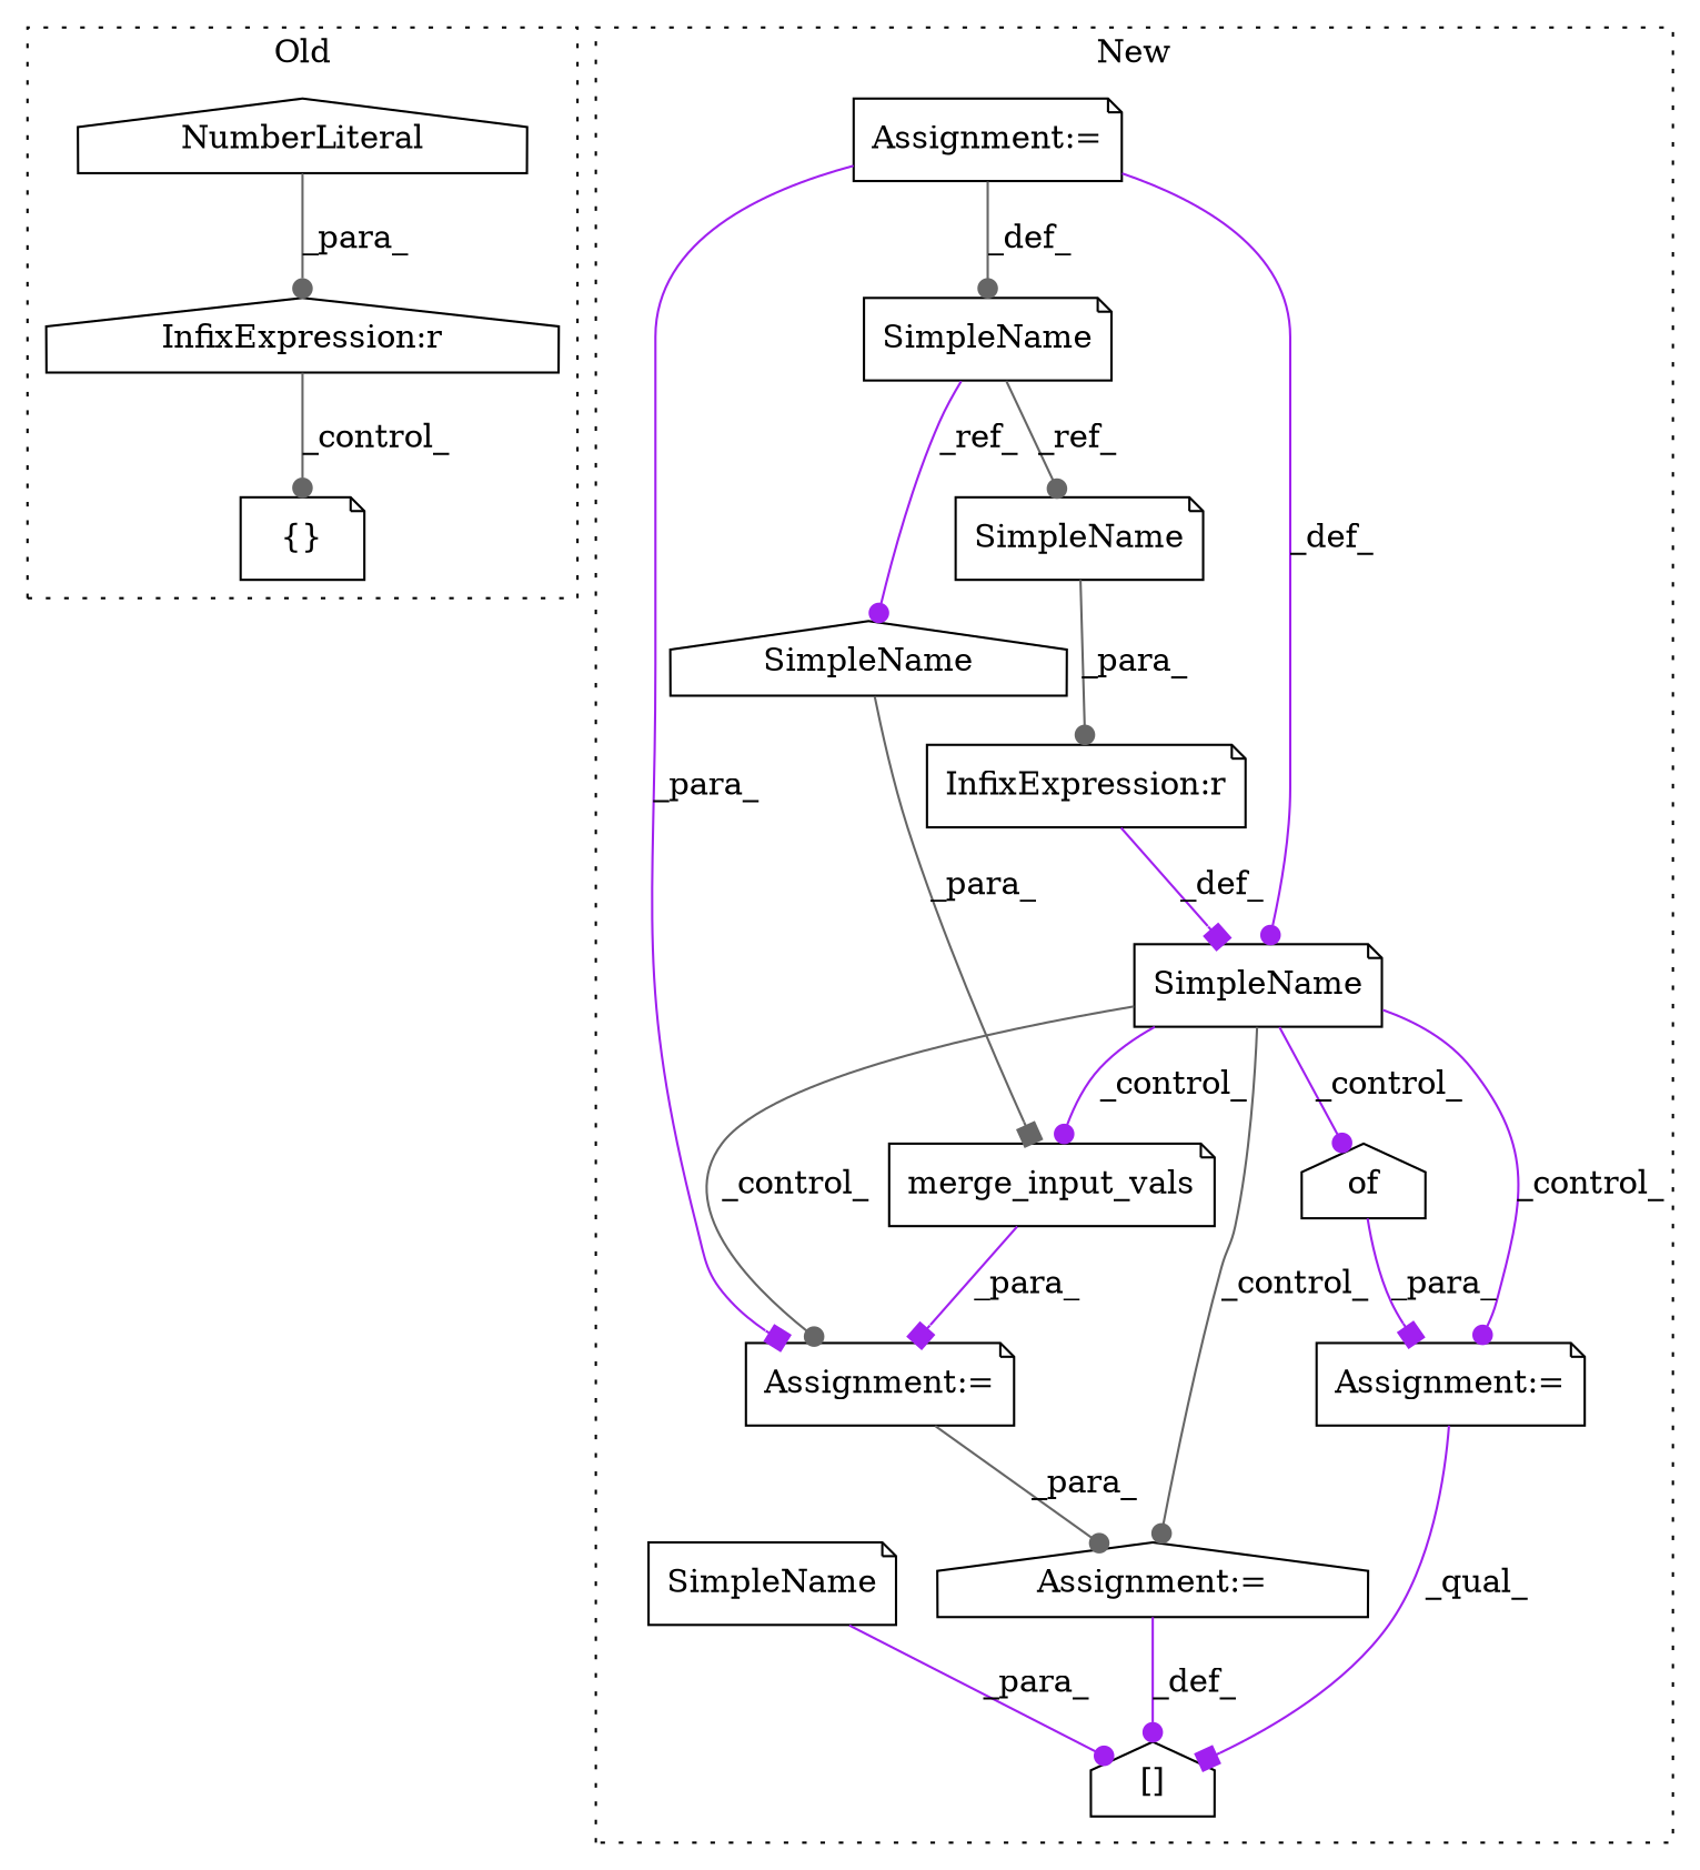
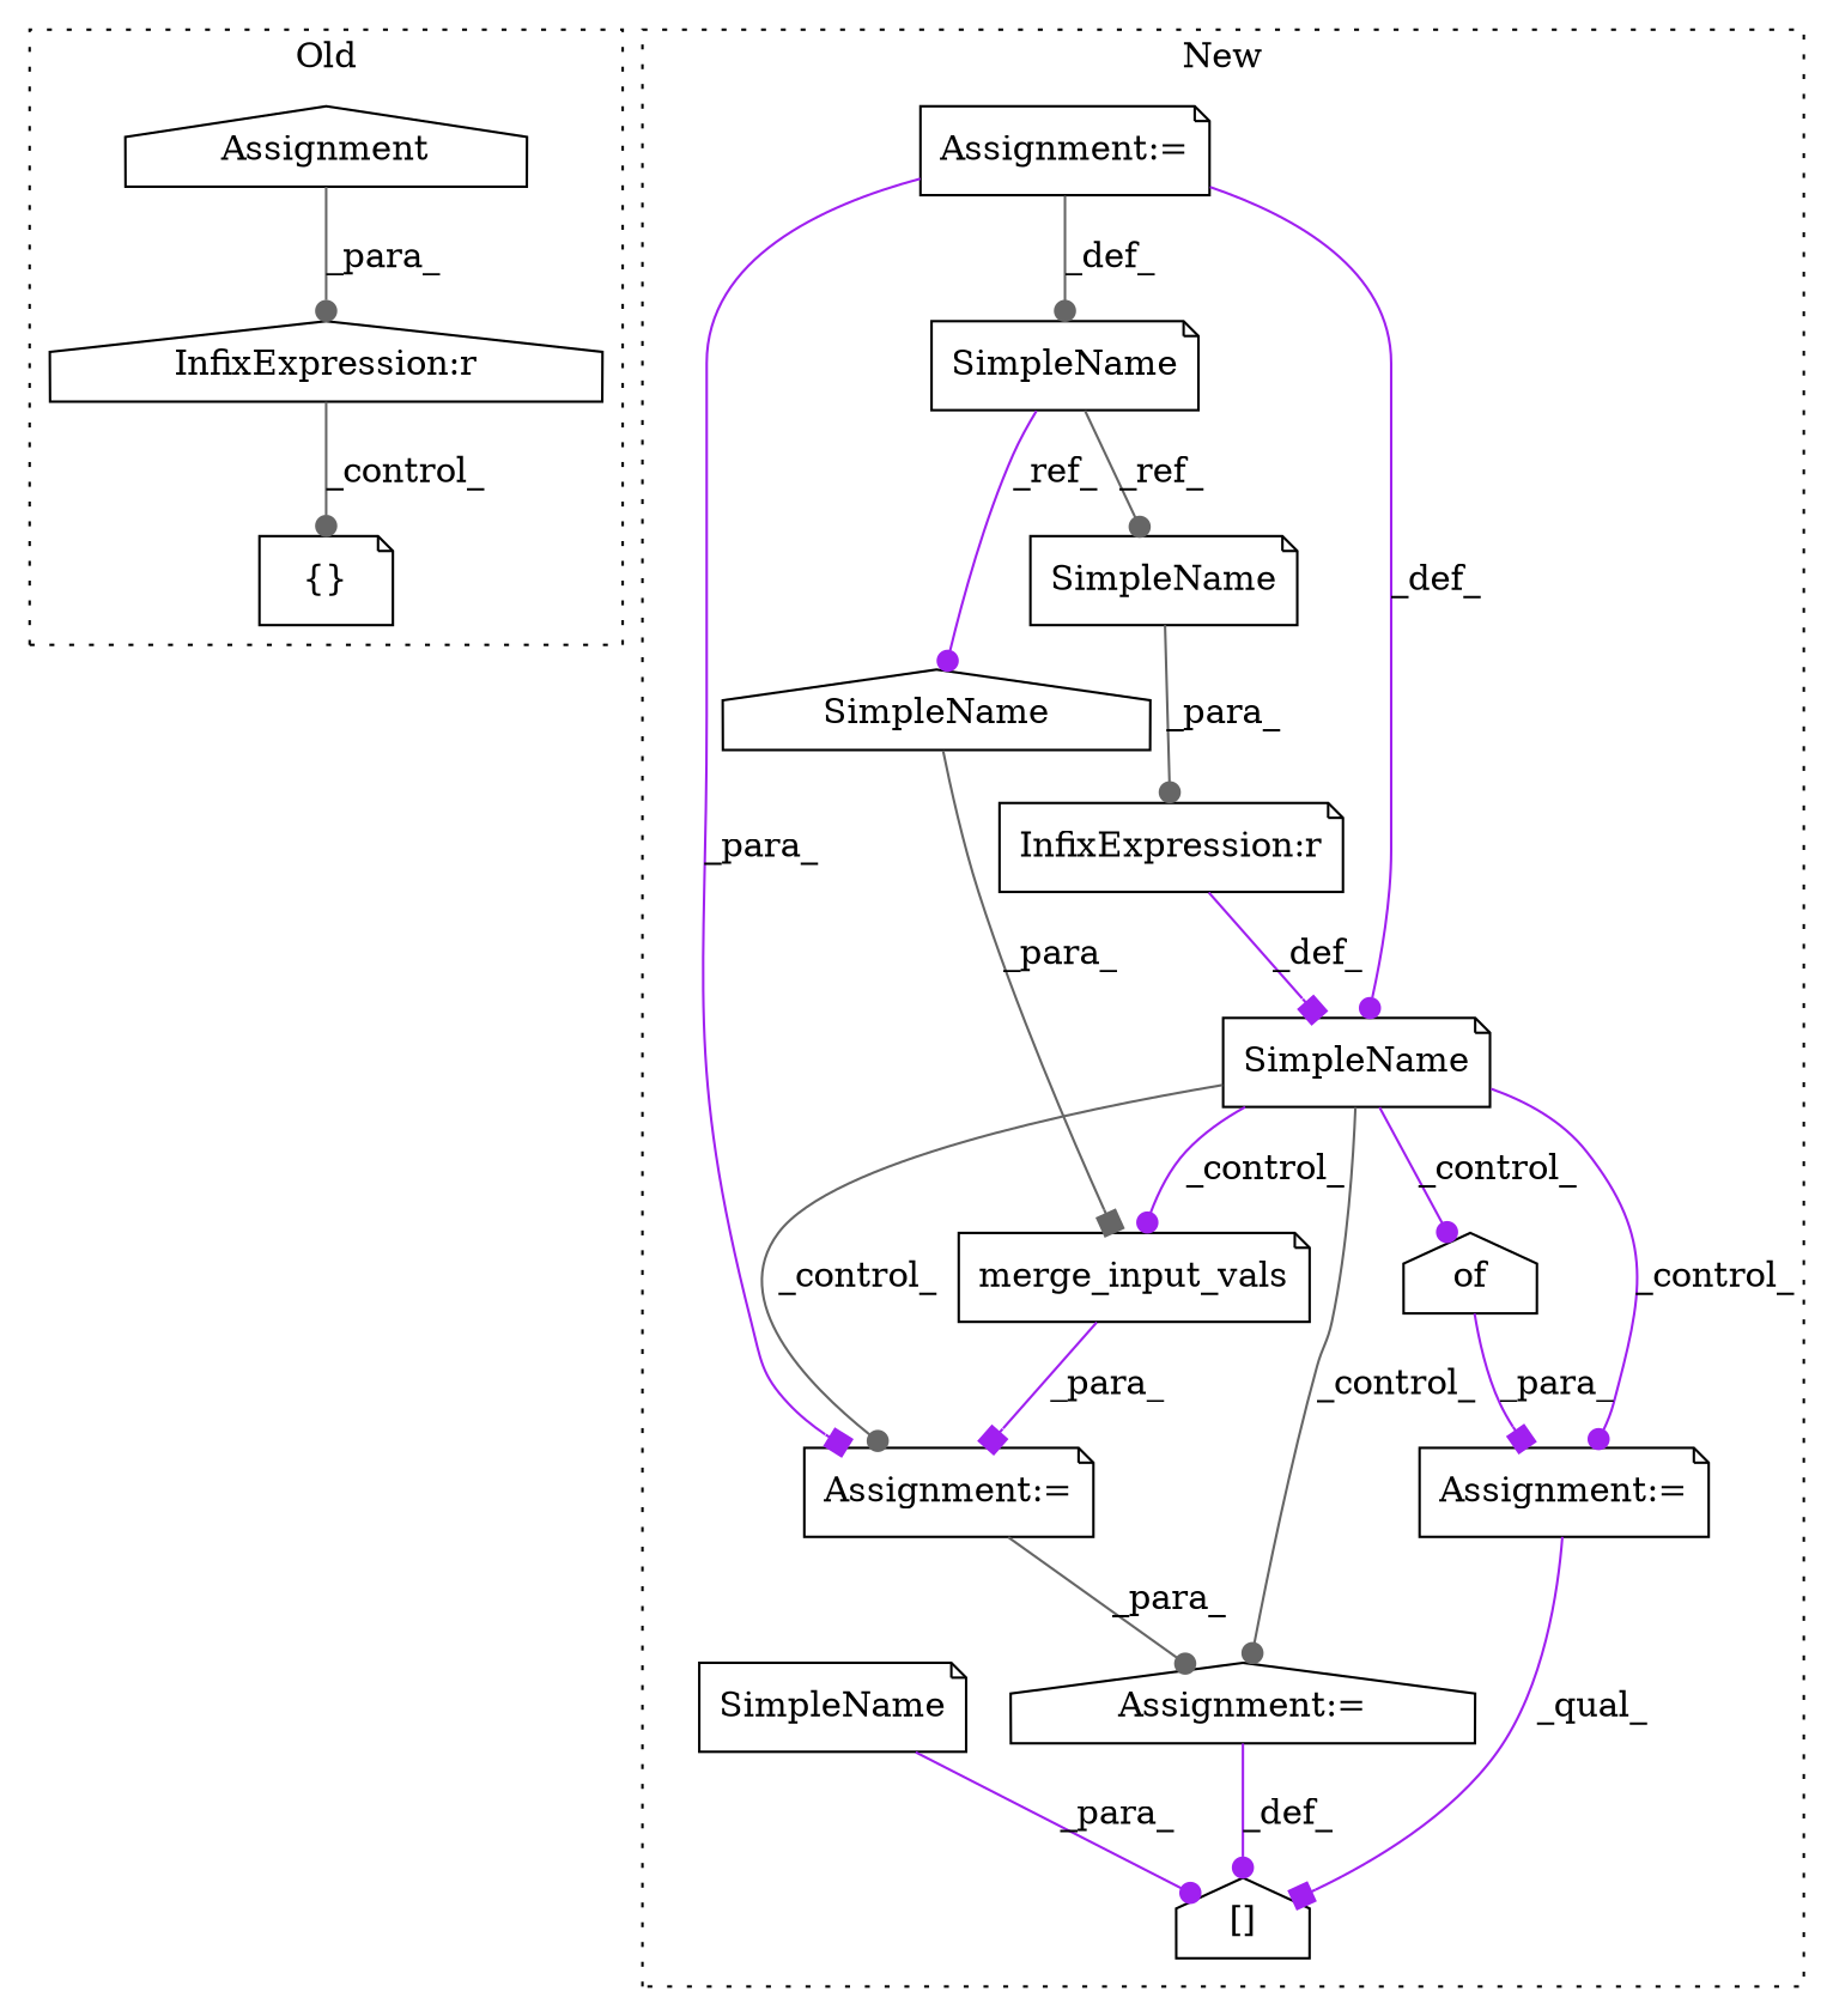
  digraph {
    node [a=42 l=1 s=1230 shape=note]
    edge [arrowhead=dot color=purple]
    n1 [a=27 l=4 label="InfixExpression:r" s=971 shape=house]
-   n2 [a=34 label=NumberLiteral s=975 shape=house]
+   n2 [a=34 label=Assignment s=975 shape=house]
    n3 [a=4 l=2 label="{}" s=1451]
    n4 [a=32 l="17,1" label=merge_input_vals s="1379,1409"]
    n5 [l=13 label=SimpleName]
    n6 [a=27 l=4 label="InfixExpression:r" s=1324]
    n7 [label=SimpleName l="" s=""]
    n8 [a=7 label="Assignment:=" s=1987 shape=house]
    n9 [a=7 l=13 label="Assignment:="]
    n10 [a=2 l="17,1" label="[]" s="1968,1986" shape=house]
    n11 [a=32 l=4 label=of s=1853 shape=house]
    n12 [a=7 label="Assignment:=" s=1848]
    n13 [a=7 label="Assignment:=" s=1378]
    n14 [label=SimpleName s=1985]
    n15 [l=13 label=SimpleName s=1396 shape=house]
    n16 [l=13 label=SimpleName s=1311]
    subgraph cluster_1 {
      label=Old
      style=dotted
      n1
      n2
      n3
    }
    subgraph cluster_2 {
      label=New
      style=dotted
      n4
      n5
      n6
      n7
      n8
      n9
      n10
      n11
      n12
      n13
      n14
      n15
      n16
    }
    n1 -> n3 [color=gray40 label=_control_]
    n2 -> n1 [color=gray40 label=_para_]
    n4 -> n13 [arrowhead=box label=_para_]
    n5 -> n15 [label=_ref_]
    n5 -> n16 [color=gray40 label=_ref_]
    n6 -> n7 [arrowhead=box label=_def_]
    n7 -> n4 [label=_control_]
    n7 -> n8 [color=gray40 label=_control_]
    n7 -> n11 [label=_control_]
    n7 -> n12 [label=_control_]
    n7 -> n13 [color=gray40 label=_control_]
    n8 -> n10 [label=_def_]
    n9 -> n5 [color=gray40 label=_def_]
    n9 -> n7 [label=_def_]
    n9 -> n13 [arrowhead=box label=_para_]
    n11 -> n12 [arrowhead=box label=_para_]
    n12 -> n10 [arrowhead=box label=_qual_]
    n13 -> n8 [color=gray40 label=_para_]
    n14 -> n10 [label=_para_]
    n15 -> n4 [arrowhead=box color=gray40 label=_para_]
    n16 -> n6 [color=gray40 label=_para_]
  }
